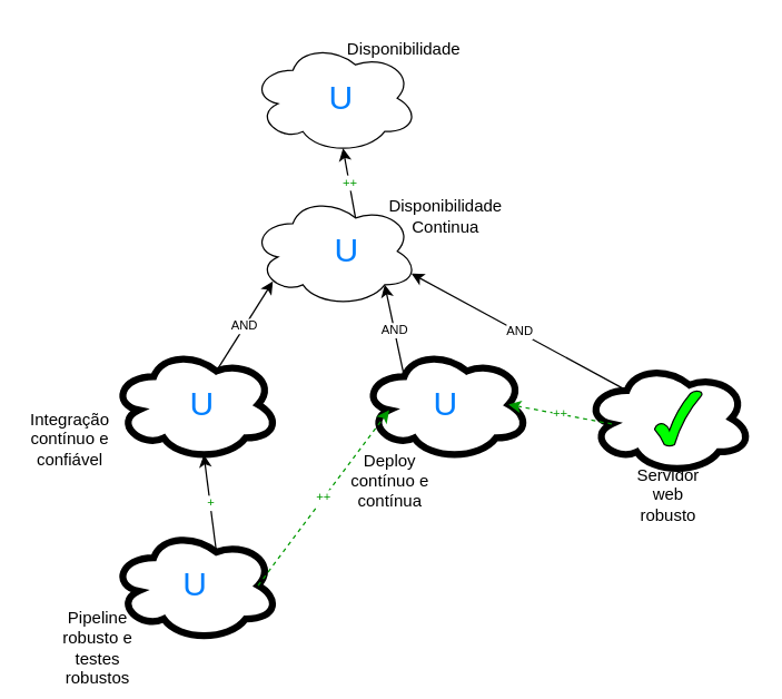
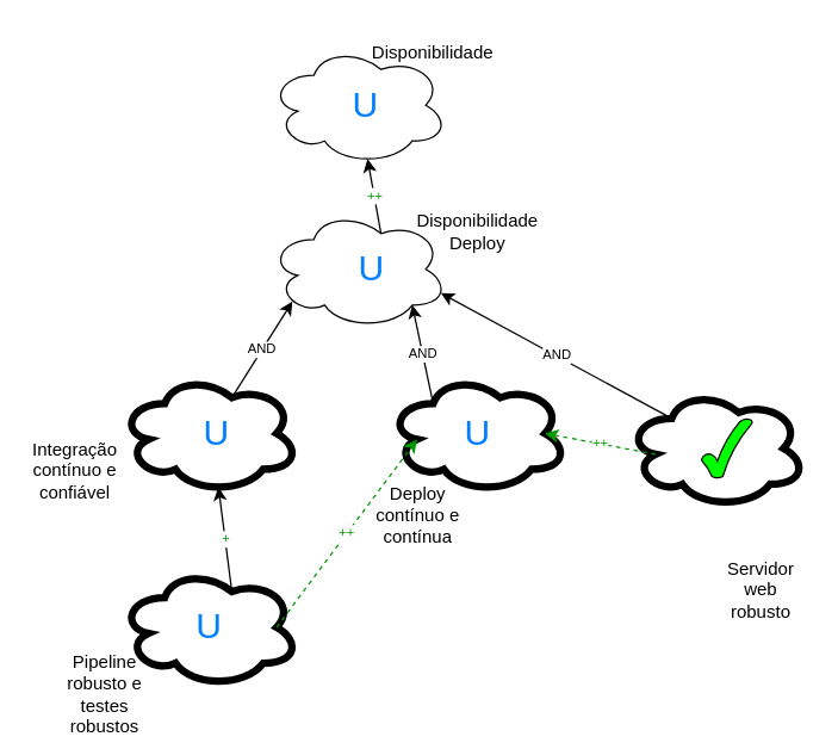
  <mxCell id="0" />
  <mxCell id="1" parent="0" />
  <mxCell id="2" value="" style="ellipse;shape=cloud;whiteSpace=wrap;html=1;imageBorder=none;" parent="1" vertex="1"><mxGeometry x="180" y="30" width="120" height="80" as="geometry" /></mxCell>
  <mxCell id="3" value="Disponibilidade" style="text;html=1;strokeColor=none;fillColor=none;align=center;verticalAlign=middle;whiteSpace=wrap;rounded=0;" parent="1" vertex="1"><mxGeometry x="260" y="20" width="60" height="30" as="geometry" /></mxCell>
  <mxCell id="4" value="&lt;font color=&quot;#009900&quot;&gt;++&lt;/font&gt;" style="endArrow=classic;html=1;rounded=0;fontSize=9;fontColor=#000000;exitX=0.625;exitY=0.2;exitDx=0;exitDy=0;exitPerimeter=0;entryX=0.55;entryY=0.95;entryDx=0;entryDy=0;entryPerimeter=0;" parent="1" source="6" target="2" edge="1"><mxGeometry relative="1" as="geometry"><mxPoint x="240" y="30" as="sourcePoint" /><mxPoint x="240" y="30" as="targetPoint" /></mxGeometry></mxCell>
  <mxCell id="5" value="" style="group" parent="1" vertex="1" connectable="0"><mxGeometry x="180" y="140" width="170" height="80" as="geometry" /></mxCell>
  <mxCell id="6" value="" style="ellipse;shape=cloud;whiteSpace=wrap;html=1;imageBorder=none;" parent="5" vertex="1"><mxGeometry width="120" height="80" as="geometry" /></mxCell>
- <mxCell id="7" value="Disponibilidade Continua" style="text;html=1;strokeColor=none;fillColor=none;align=center;verticalAlign=middle;whiteSpace=wrap;rounded=0;" parent="5" vertex="1"><mxGeometry x="110" width="60" height="30" as="geometry" /></mxCell>
+ <mxCell id="7" value="Disponibilidade Deploy" style="text;html=1;strokeColor=none;fillColor=none;align=center;verticalAlign=middle;whiteSpace=wrap;rounded=0;" parent="5" vertex="1"><mxGeometry x="110" width="60" height="30" as="geometry" /></mxCell>
  <mxCell id="8" value="&lt;font style=&quot;font-size: 24px&quot; color=&quot;#007fff&quot;&gt;U&lt;br&gt;&lt;/font&gt;" style="text;html=1;strokeColor=none;fillColor=none;align=center;verticalAlign=middle;whiteSpace=wrap;rounded=0;labelBackgroundColor=none;fontSize=9;fontColor=#000000;" vertex="1" parent="5"><mxGeometry x="54" y="30" width="30" height="20" as="geometry" /></mxCell>
  <mxCell id="9" value="" style="ellipse;shape=cloud;whiteSpace=wrap;html=1;strokeColor=#000000;strokeWidth=5;" parent="1" vertex="1"><mxGeometry x="80" y="250" width="120" height="80" as="geometry" /></mxCell>
  <mxCell id="10" value="Integração contínuo e confiável" style="text;html=1;strokeColor=none;fillColor=none;align=center;verticalAlign=middle;whiteSpace=wrap;rounded=0;" parent="1" vertex="1"><mxGeometry x="20" y="300" width="60" height="30" as="geometry" /></mxCell>
  <mxCell id="11" value="" style="group" parent="1" vertex="1" connectable="0"><mxGeometry x="200" y="250" width="180" height="80" as="geometry" /></mxCell>
  <mxCell id="12" value="" style="ellipse;shape=cloud;whiteSpace=wrap;html=1;strokeColor=#000000;strokeWidth=5;" parent="11" vertex="1"><mxGeometry x="60" width="120" height="80" as="geometry" /></mxCell>
  <mxCell id="13" value="&lt;font style=&quot;font-size: 24px&quot; color=&quot;#007fff&quot;&gt;U&lt;br&gt;&lt;/font&gt;" style="text;html=1;strokeColor=none;fillColor=none;align=center;verticalAlign=middle;whiteSpace=wrap;rounded=0;labelBackgroundColor=none;fontSize=9;fontColor=#000000;" vertex="1" parent="11"><mxGeometry x="105" y="30" width="30" height="20" as="geometry" /></mxCell>
  <mxCell id="14" value="" style="ellipse;shape=cloud;whiteSpace=wrap;html=1;strokeColor=#000000;strokeWidth=5;" parent="1" vertex="1"><mxGeometry x="80" y="380" width="120" height="80" as="geometry" /></mxCell>
  <mxCell id="15" value="AND" style="endArrow=classic;html=1;rounded=0;fontSize=9;fontColor=#000000;exitX=0.625;exitY=0.2;exitDx=0;exitDy=0;exitPerimeter=0;entryX=0.13;entryY=0.77;entryDx=0;entryDy=0;entryPerimeter=0;" parent="1" source="9" target="6" edge="1"><mxGeometry relative="1" as="geometry"><mxPoint x="140" y="150" as="sourcePoint" /><mxPoint x="140" y="150" as="targetPoint" /></mxGeometry></mxCell>
  <mxCell id="16" value="AND" style="endArrow=classic;html=1;rounded=0;fontSize=9;fontColor=#000000;exitX=0.25;exitY=0.25;exitDx=0;exitDy=0;exitPerimeter=0;entryX=0.8;entryY=0.8;entryDx=0;entryDy=0;entryPerimeter=0;" parent="1" source="12" target="6" edge="1"><mxGeometry relative="1" as="geometry"><mxPoint x="165" y="276" as="sourcePoint" /><mxPoint x="205.6" y="211.6" as="targetPoint" /></mxGeometry></mxCell>
  <mxCell id="17" value="Pipeline robusto e testes robustos" style="text;html=1;strokeColor=none;fillColor=none;align=center;verticalAlign=middle;whiteSpace=wrap;rounded=0;" parent="1" vertex="1"><mxGeometry x="40" y="450" width="60" height="30" as="geometry" /></mxCell>
  <mxCell id="18" value="&lt;font color=&quot;#009900&quot;&gt;+&lt;/font&gt;" style="endArrow=classic;html=1;rounded=0;fontSize=9;fontColor=#000000;exitX=0.625;exitY=0.2;exitDx=0;exitDy=0;exitPerimeter=0;entryX=0.55;entryY=0.95;entryDx=0;entryDy=0;entryPerimeter=0;" parent="1" source="14" target="9" edge="1"><mxGeometry relative="1" as="geometry"><mxPoint x="140" y="280" as="sourcePoint" /><mxPoint x="140" y="280" as="targetPoint" /></mxGeometry></mxCell>
  <mxCell id="19" value="" style="ellipse;shape=cloud;whiteSpace=wrap;html=1;strokeColor=#000000;strokeWidth=5;" parent="1" vertex="1"><mxGeometry x="420" y="260" width="120" height="80" as="geometry" /></mxCell>
  <mxCell id="20" value="AND" style="endArrow=classic;html=1;rounded=0;fontSize=9;fontColor=#000000;entryX=0.96;entryY=0.7;entryDx=0;entryDy=0;entryPerimeter=0;exitX=0.25;exitY=0.25;exitDx=0;exitDy=0;exitPerimeter=0;" parent="1" source="19" target="6" edge="1"><mxGeometry relative="1" as="geometry"><mxPoint x="470" y="160" as="sourcePoint" /><mxPoint x="470" y="160" as="targetPoint" /></mxGeometry></mxCell>
  <mxCell id="21" value="Deploy contínuo e contínua" style="text;html=1;strokeColor=none;fillColor=none;align=center;verticalAlign=middle;whiteSpace=wrap;rounded=0;" parent="1" vertex="1"><mxGeometry x="250" y="330" width="60" height="30" as="geometry" /></mxCell>
- <mxCell id="22" value="Servidor web robusto" style="text;html=1;strokeColor=none;fillColor=none;align=center;verticalAlign=middle;whiteSpace=wrap;rounded=0;" parent="1" vertex="1"><mxGeometry x="450" y="340" width="60" height="30" as="geometry" /></mxCell>
+ <mxCell id="22" value="Servidor web robusto" style="text;html=1;strokeColor=none;fillColor=none;align=center;verticalAlign=middle;whiteSpace=wrap;rounded=0;" parent="1" vertex="1"><mxGeometry x="480" y="380" width="60" height="30" as="geometry" /></mxCell>
  <mxCell id="23" value="&lt;font color=&quot;#009900&quot;&gt;++&lt;/font&gt;" style="endArrow=classic;html=1;rounded=0;fontSize=9;fontColor=#000000;dashed=1;strokeColor=#009900;exitX=0.875;exitY=0.5;exitDx=0;exitDy=0;exitPerimeter=0;entryX=0.16;entryY=0.55;entryDx=0;entryDy=0;entryPerimeter=0;" parent="1" source="14" target="12" edge="1"><mxGeometry relative="1" as="geometry"><mxPoint x="200" y="420" as="sourcePoint" /><mxPoint x="300" y="420" as="targetPoint" /></mxGeometry></mxCell>
  <mxCell id="24" value="&lt;font color=&quot;#009900&quot;&gt;++&lt;/font&gt;" style="endArrow=classic;html=1;rounded=0;fontSize=9;fontColor=#000000;dashed=1;strokeColor=#009900;exitX=0.16;exitY=0.55;exitDx=0;exitDy=0;exitPerimeter=0;entryX=0.875;entryY=0.5;entryDx=0;entryDy=0;entryPerimeter=0;" parent="1" source="19" target="12" edge="1"><mxGeometry relative="1" as="geometry"><mxPoint x="310" y="300" as="sourcePoint" /><mxPoint x="310" y="300" as="targetPoint" /></mxGeometry></mxCell>
  <mxCell id="25" value="&lt;font style=&quot;font-size: 24px&quot; color=&quot;#007fff&quot;&gt;U&lt;br&gt;&lt;/font&gt;" style="text;html=1;strokeColor=none;fillColor=none;align=center;verticalAlign=middle;whiteSpace=wrap;rounded=0;labelBackgroundColor=none;fontSize=9;fontColor=#000000;" vertex="1" parent="1"><mxGeometry x="125" y="410" width="30" height="20" as="geometry" /></mxCell>
  <mxCell id="26" value="&lt;font style=&quot;font-size: 24px&quot; color=&quot;#007fff&quot;&gt;U&lt;br&gt;&lt;/font&gt;" style="text;html=1;strokeColor=none;fillColor=none;align=center;verticalAlign=middle;whiteSpace=wrap;rounded=0;labelBackgroundColor=none;fontSize=9;fontColor=#000000;" vertex="1" parent="1"><mxGeometry x="130" y="280" width="30" height="20" as="geometry" /></mxCell>
  <mxCell id="27" value="" style="verticalLabelPosition=bottom;verticalAlign=top;html=1;shape=mxgraph.basic.tick;labelBackgroundColor=none;fontSize=9;fontColor=#000000;strokeColor=#000000;fillColor=#00FF00;" vertex="1" parent="1"><mxGeometry x="470" y="280" width="34" height="40" as="geometry" /></mxCell>
  <mxCell id="28" value="&lt;font style=&quot;font-size: 24px&quot; color=&quot;#007fff&quot;&gt;U&lt;br&gt;&lt;/font&gt;" style="text;html=1;strokeColor=none;fillColor=none;align=center;verticalAlign=middle;whiteSpace=wrap;rounded=0;labelBackgroundColor=none;fontSize=9;fontColor=#000000;" vertex="1" parent="1"><mxGeometry x="230" y="60" width="30" height="20" as="geometry" /></mxCell>
